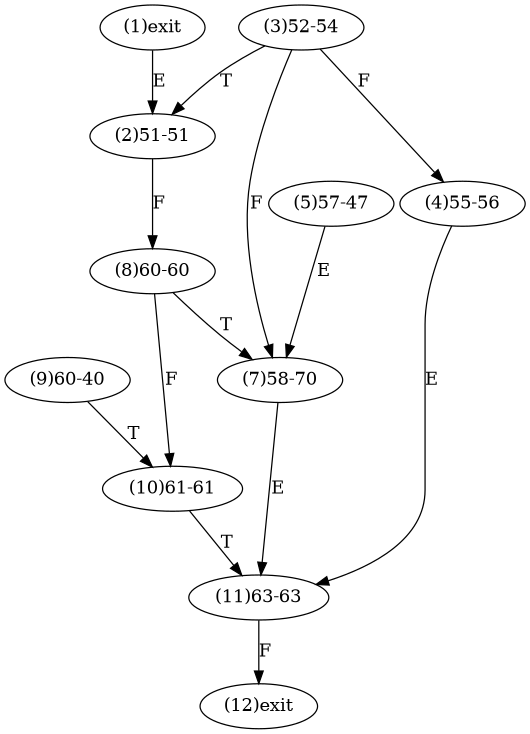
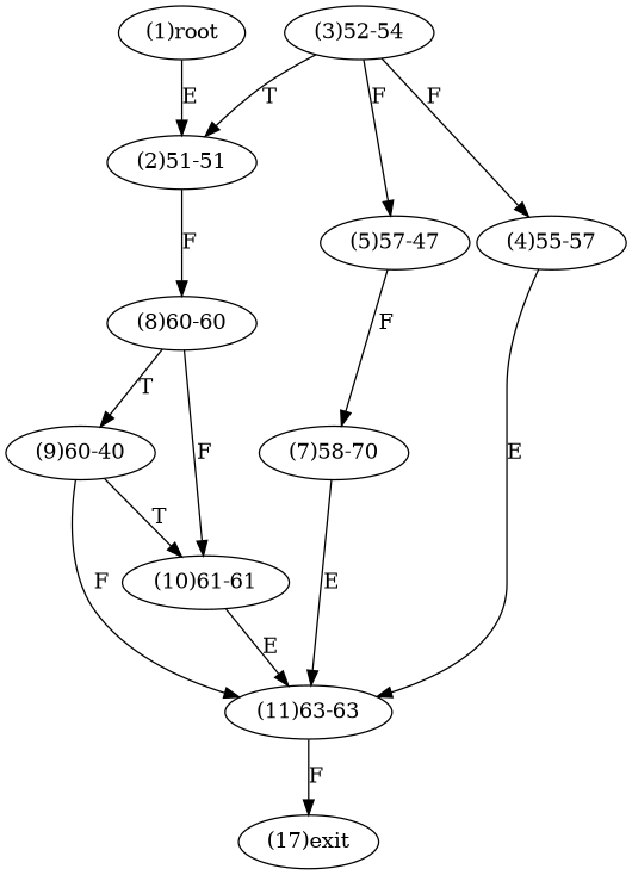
  digraph {
-   n1 [label="(1)exit"]
+   n1 [label="(1)root"]
    n2 [label="(2)51-51"]
    n3 [label="(8)60-60"]
    n4 [label="(3)52-54"]
-   n5 [label="(4)55-56"]
+   n5 [label="(4)55-57"]
    n6 [label="(5)57-47"]
    n7 [label="(9)60-40"]
    n8 [label="(10)61-61"]
    n9 [label="(11)63-63"]
    n10 [label="(7)58-70"]
-   n11 [label="(12)exit"]
+   n11 [label="(17)exit"]
    n1 -> n2 [label=E]
    n2 -> n3 [label=F]
-   n3 -> n10 [label=T]
+   n3 -> n7 [label=T]
    n3 -> n8 [label=F]
    n4 -> n2 [label=T]
    n4 -> n5 [label=F]
-   n4 -> n10 [label=F]
+   n4 -> n6 [label=F]
    n5 -> n9 [label=E]
-   n6 -> n10 [label=E]
+   n6 -> n10 [label=F]
    n7 -> n8 [label=T]
-   n8 -> n9 [label=T]
+   n7 -> n9 [label=F]
+   n8 -> n9 [label=E]
    n9 -> n11 [label=F]
    n10 -> n9 [label=E]
  }
